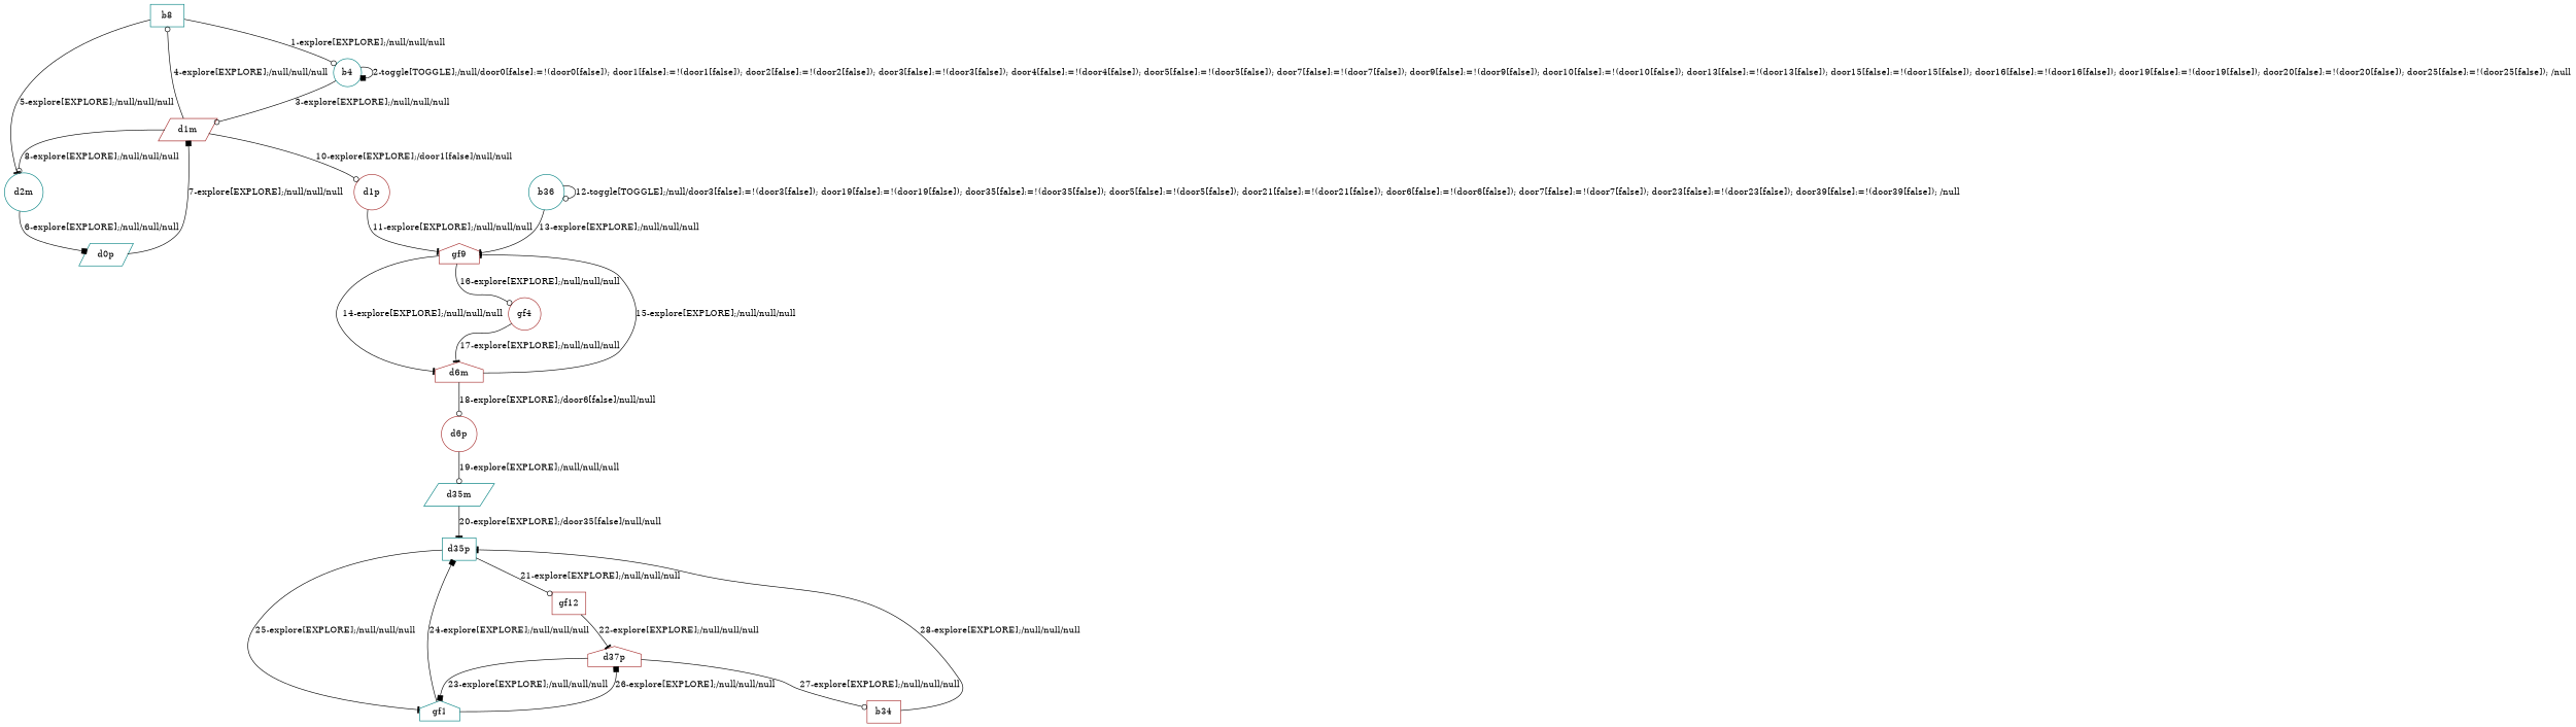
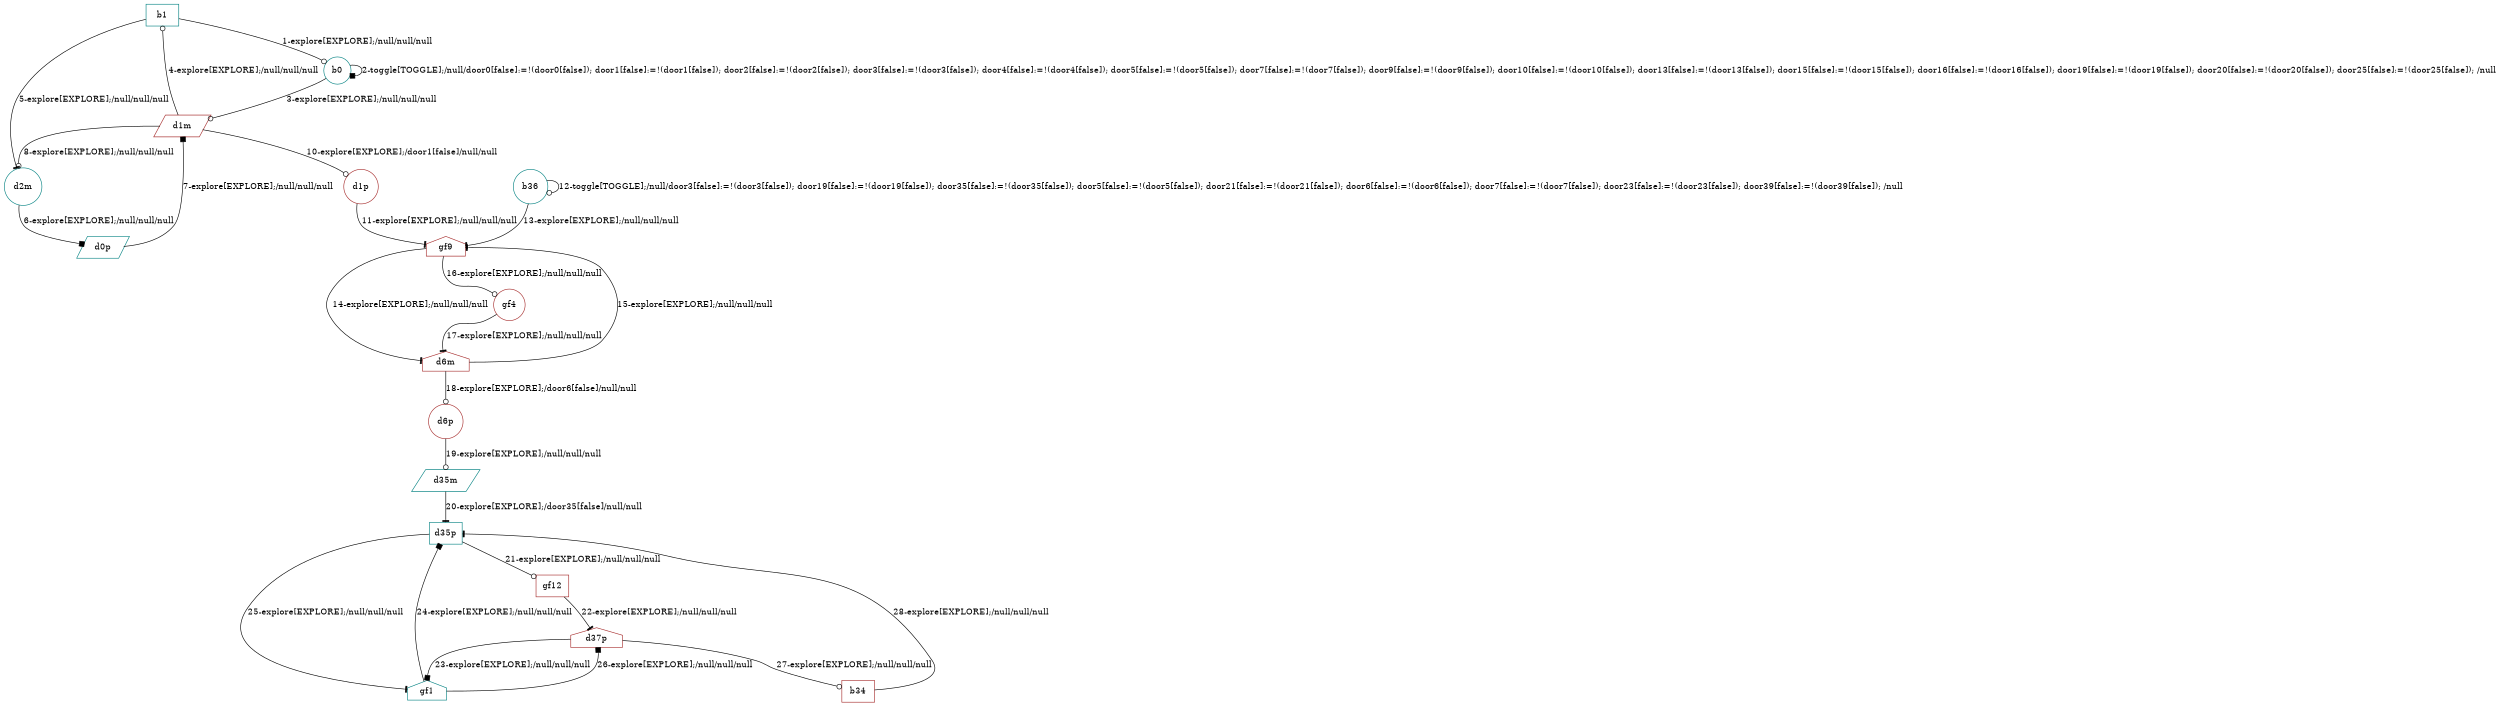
  digraph {
    node [color=brown shape=circle]
    edge [arrowhead=odot]
-   b1 [color=teal shape=box label=b8]
-   b0 [color=teal label=b4]
+   b1 [color=teal shape=box]
+   b0 [color=teal]
    d2m [color=teal]
    d1m [shape=parallelogram]
    d0p [color=teal shape=parallelogram]
    d1p
    gf9 [shape=house]
    b36 [color=teal]
    d6m [shape=house]
    gf4
    d6p
    d35m [color=teal shape=parallelogram]
    d35p [color=teal shape=box]
    gf12 [shape=box]
    gf1 [color=teal shape=house]
    d37p [shape=house]
    b34 [shape=box]
    b1 -> b0 [label="1-explore[EXPLORE];/null/null/null"]
    b1 -> d2m [arrowhead=tee label="5-explore[EXPLORE];/null/null/null"]
    b0 -> b0 [arrowhead=box label="2-toggle[TOGGLE];/null/door0[false]:=!(door0[false]); door1[false]:=!(door1[false]); door2[false]:=!(door2[false]); door3[false]:=!(door3[false]); door4[false]:=!(door4[false]); door5[false]:=!(door5[false]); door7[false]:=!(door7[false]); door9[false]:=!(door9[false]); door10[false]:=!(door10[false]); door13[false]:=!(door13[false]); door15[false]:=!(door15[false]); door16[false]:=!(door16[false]); door19[false]:=!(door19[false]); door20[false]:=!(door20[false]); door25[false]:=!(door25[false]); /null"]
    b0 -> d1m [label="3-explore[EXPLORE];/null/null/null"]
    d2m -> d0p [arrowhead=box label="6-explore[EXPLORE];/null/null/null"]
    d1m -> b1 [label="4-explore[EXPLORE];/null/null/null"]
    d1m -> d2m [label="8-explore[EXPLORE];/null/null/null"]
    d1m -> d1p [label="10-explore[EXPLORE];/door1[false]/null/null"]
    d0p -> d1m [arrowhead=box label="7-explore[EXPLORE];/null/null/null"]
    d1p -> gf9 [arrowhead=tee label="11-explore[EXPLORE];/null/null/null"]
    gf9 -> d6m [arrowhead=tee label="14-explore[EXPLORE];/null/null/null"]
    gf9 -> gf4 [label="16-explore[EXPLORE];/null/null/null"]
    b36 -> gf9 [arrowhead=tee label="13-explore[EXPLORE];/null/null/null"]
    b36 -> b36 [label="12-toggle[TOGGLE];/null/door3[false]:=!(door3[false]); door19[false]:=!(door19[false]); door35[false]:=!(door35[false]); door5[false]:=!(door5[false]); door21[false]:=!(door21[false]); door6[false]:=!(door6[false]); door7[false]:=!(door7[false]); door23[false]:=!(door23[false]); door39[false]:=!(door39[false]); /null"]
    d6m -> gf9 [arrowhead=tee label="15-explore[EXPLORE];/null/null/null"]
    d6m -> d6p [label="18-explore[EXPLORE];/door6[false]/null/null"]
    gf4 -> d6m [arrowhead=tee label="17-explore[EXPLORE];/null/null/null"]
    d6p -> d35m [label="19-explore[EXPLORE];/null/null/null"]
    d35m -> d35p [arrowhead=tee label="20-explore[EXPLORE];/door35[false]/null/null"]
    d35p -> gf12 [label="21-explore[EXPLORE];/null/null/null"]
    d35p -> gf1 [arrowhead=tee label="25-explore[EXPLORE];/null/null/null"]
    gf12 -> d37p [arrowhead=tee label="22-explore[EXPLORE];/null/null/null"]
    gf1 -> d35p [arrowhead=box label="24-explore[EXPLORE];/null/null/null"]
    gf1 -> d37p [arrowhead=box label="26-explore[EXPLORE];/null/null/null"]
    d37p -> gf1 [arrowhead=box label="23-explore[EXPLORE];/null/null/null"]
    d37p -> b34 [label="27-explore[EXPLORE];/null/null/null"]
    b34 -> d35p [arrowhead=tee label="28-explore[EXPLORE];/null/null/null"]
  }
